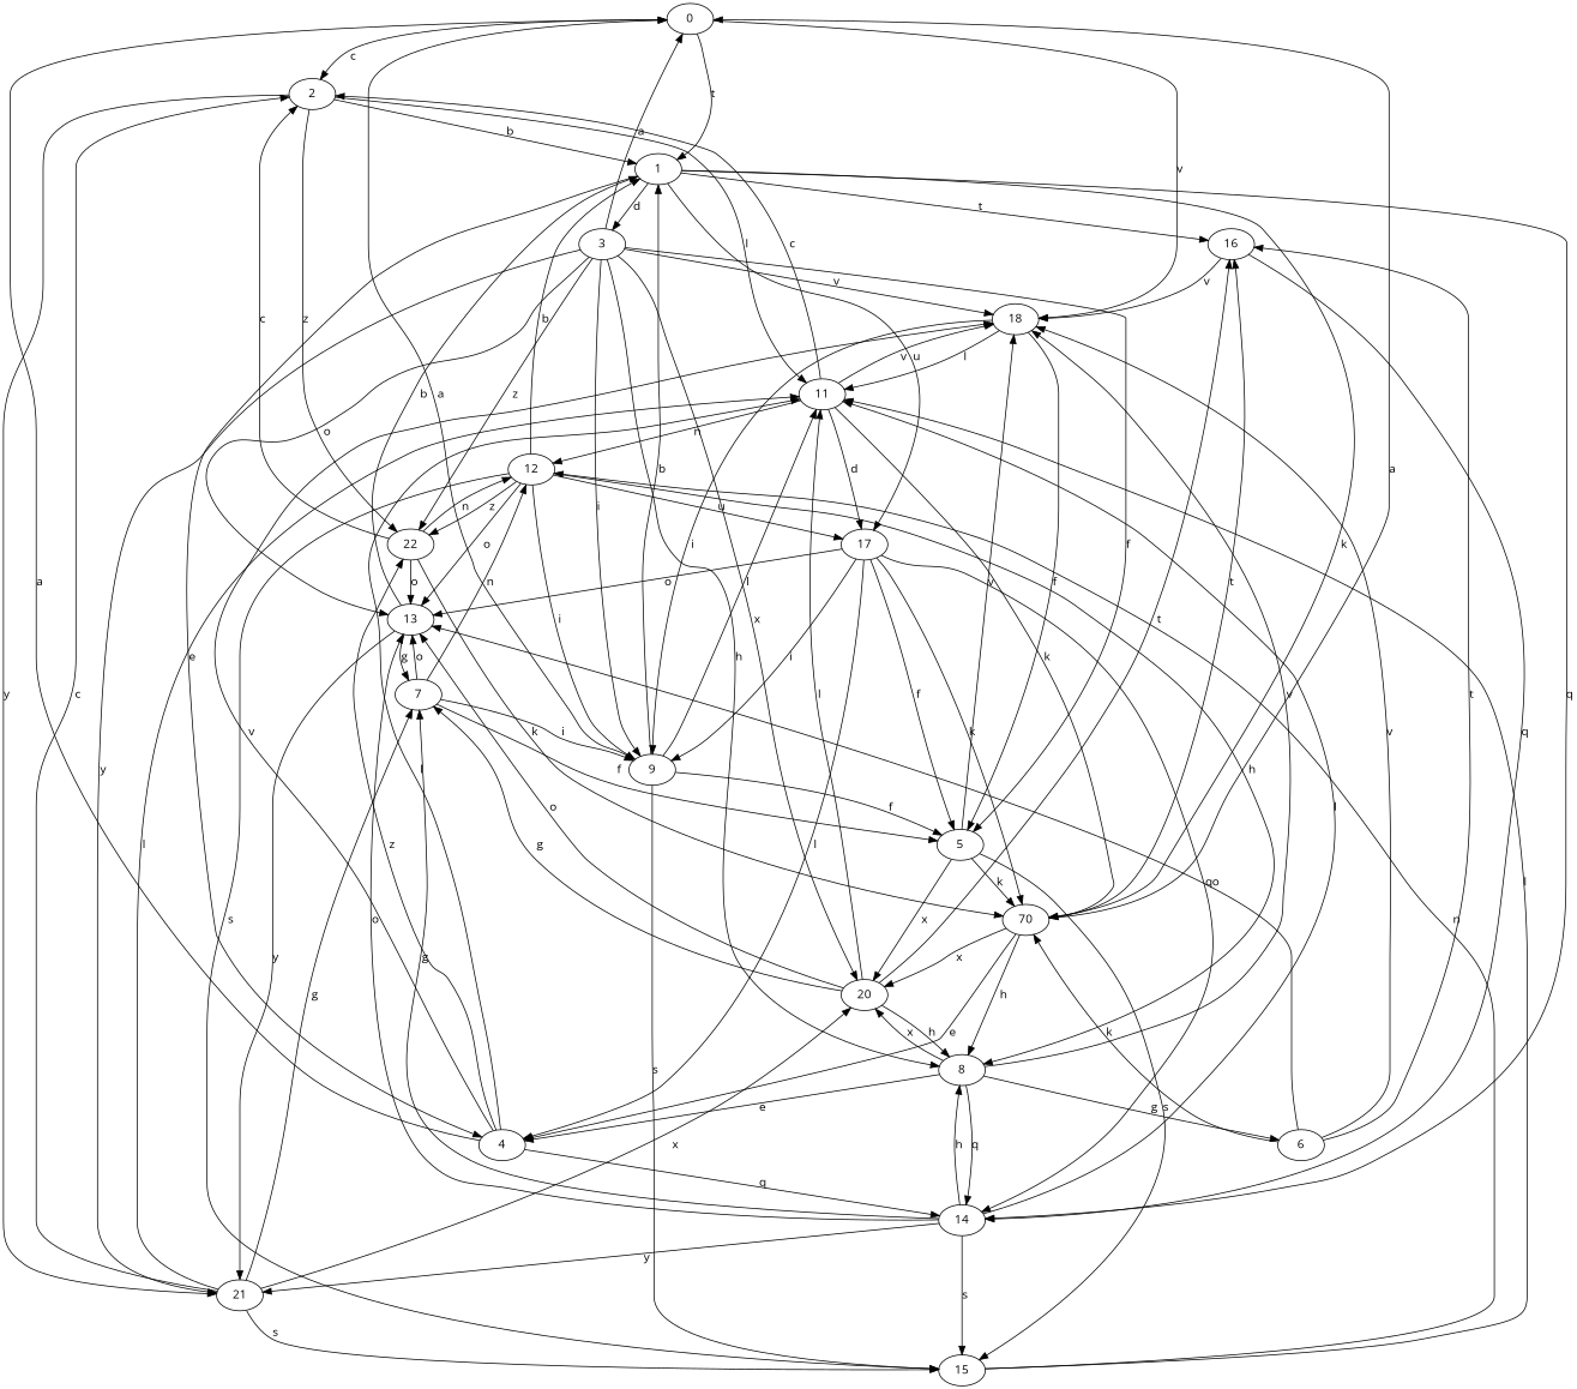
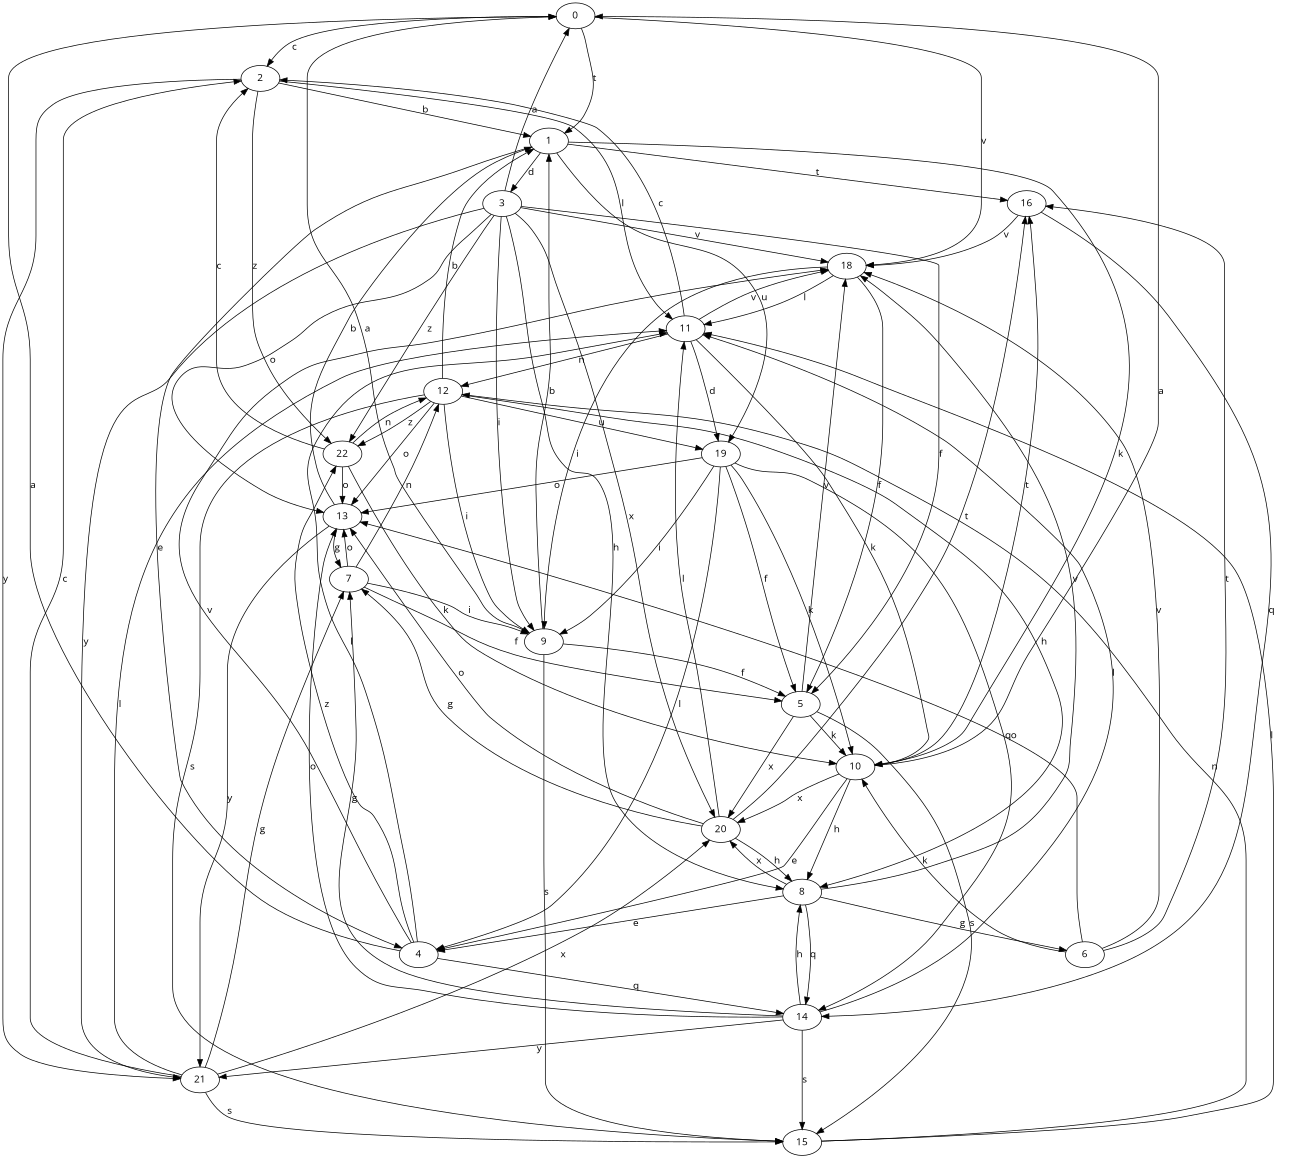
  strict digraph {
    fontname="Open Sans"
    node [fontname="Open Sans"]
    edge [fontname="Open Sans"]
    0
    2
    18
    1
    11
    21
    22
    16
    14
    5
    9
    3
    4
-   10 [label=70]
-   17
+   10
+   17 [label=19]
    8
    13
    20
    15
    7
    12
    6
    0 -> 2 [label=c]
    0 -> 18 [label=v]
    0 -> 1 [label=t]
    2 -> 1 [label=b]
    2 -> 11 [label=l]
    2 -> 21 [label=y]
    2 -> 22 [label=z]
    18 -> 11 [label=l]
    18 -> 5 [label=f]
    18 -> 9 [label=i]
    1 -> 16 [label=t]
-   1 -> 14 [label=q]
    1 -> 3 [label=d]
    1 -> 4 [label=e]
    1 -> 10 [label=k]
    1 -> 17 [label=u]
    11 -> 2 [label=c]
    11 -> 18 [label=v]
    11 -> 10 [label=k]
    11 -> 17 [label=d]
    11 -> 12 [label=n]
    21 -> 2 [label=c]
    21 -> 11 [label=l]
    21 -> 20 [label=x]
    21 -> 15 [label=s]
    21 -> 7 [label=g]
    22 -> 2 [label=c]
    22 -> 10 [label=k]
    22 -> 13 [label=o]
    22 -> 12 [label=n]
    16 -> 18 [label=v]
    16 -> 14 [label=q]
    14 -> 11 [label=l]
    14 -> 21 [label=y]
    14 -> 8 [label=h]
    14 -> 13 [label=o]
    14 -> 15 [label=s]
    14 -> 7 [label=g]
    5 -> 18 [label=v]
    5 -> 10 [label=k]
    5 -> 20 [label=x]
    5 -> 15 [label=s]
    9 -> 0 [label=a]
    9 -> 1 [label=b]
-   9 -> 11 [label=l]
    9 -> 5 [label=f]
    9 -> 15 [label=s]
    3 -> 0 [label=a]
    3 -> 18 [label=v]
    3 -> 21 [label=y]
    3 -> 22 [label=z]
    3 -> 5 [label=f]
    3 -> 9 [label=i]
    3 -> 8 [label=h]
    3 -> 13 [label=o]
    3 -> 20 [label=x]
    4 -> 0 [label=a]
    4 -> 18 [label=v]
    4 -> 11 [label=l]
    4 -> 22 [label=z]
    4 -> 14 [label=q]
    10 -> 0 [label=a]
    10 -> 16 [label=t]
    10 -> 4 [label=e]
    10 -> 8 [label=h]
    10 -> 20 [label=x]
    17 -> 14 [label=q]
    17 -> 5 [label=f]
    17 -> 9 [label=i]
    17 -> 4 [label=l]
    17 -> 10 [label=k]
    17 -> 13 [label=o]
    8 -> 18 [label=v]
    8 -> 14 [label=q]
    8 -> 4 [label=e]
    8 -> 20 [label=x]
    8 -> 6 [label=g]
    13 -> 1 [label=b]
    13 -> 21 [label=y]
    13 -> 7 [label=g]
    20 -> 11 [label=l]
    20 -> 16 [label=t]
    20 -> 8 [label=h]
    20 -> 13 [label=o]
    20 -> 7 [label=g]
    15 -> 11 [label=l]
    15 -> 12 [label=n]
    7 -> 5 [label=f]
    7 -> 9 [label=i]
    7 -> 13 [label=o]
    7 -> 12 [label=n]
    12 -> 1 [label=b]
    12 -> 22 [label=z]
    12 -> 9 [label=i]
    12 -> 17 [label=u]
    12 -> 8 [label=h]
    12 -> 13 [label=o]
    12 -> 15 [label=s]
    6 -> 18 [label=v]
    6 -> 16 [label=t]
    6 -> 10 [label=k]
    6 -> 13 [label=o]
  }
